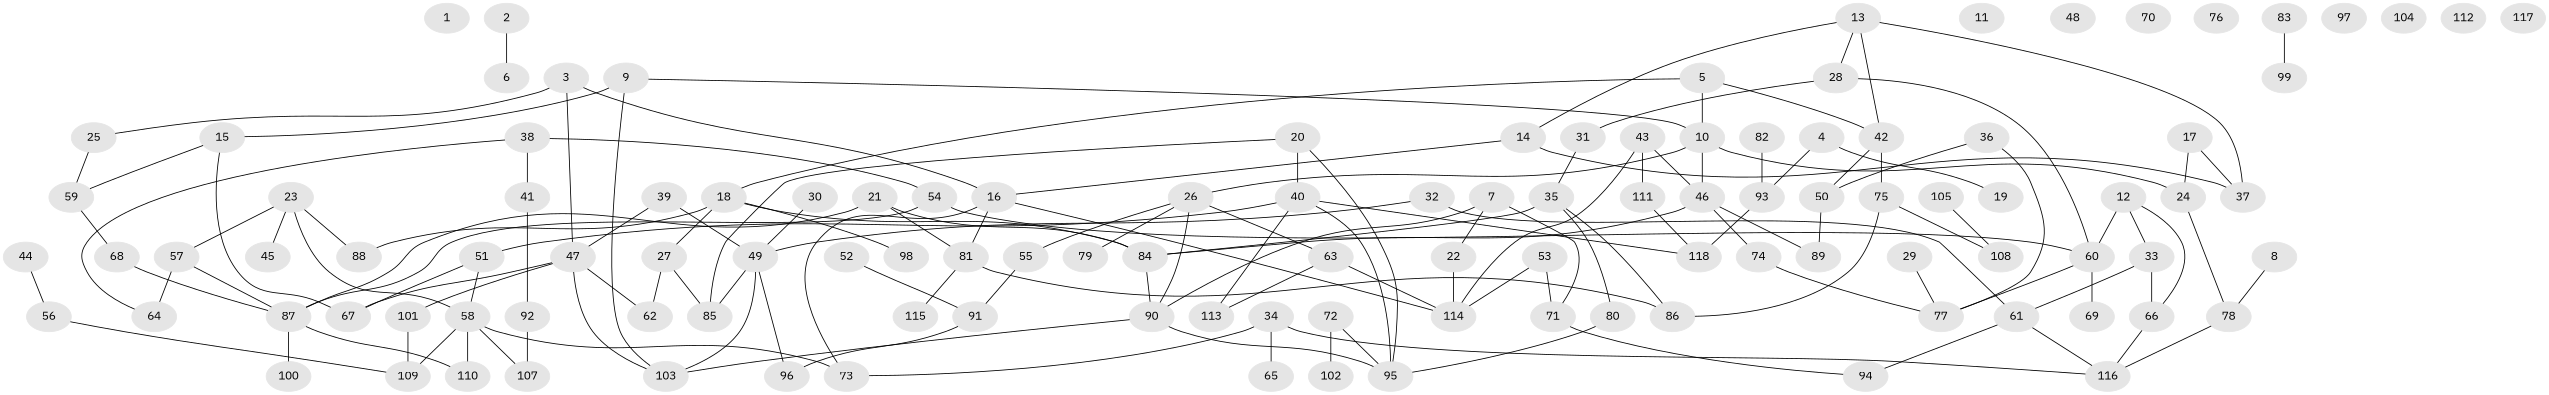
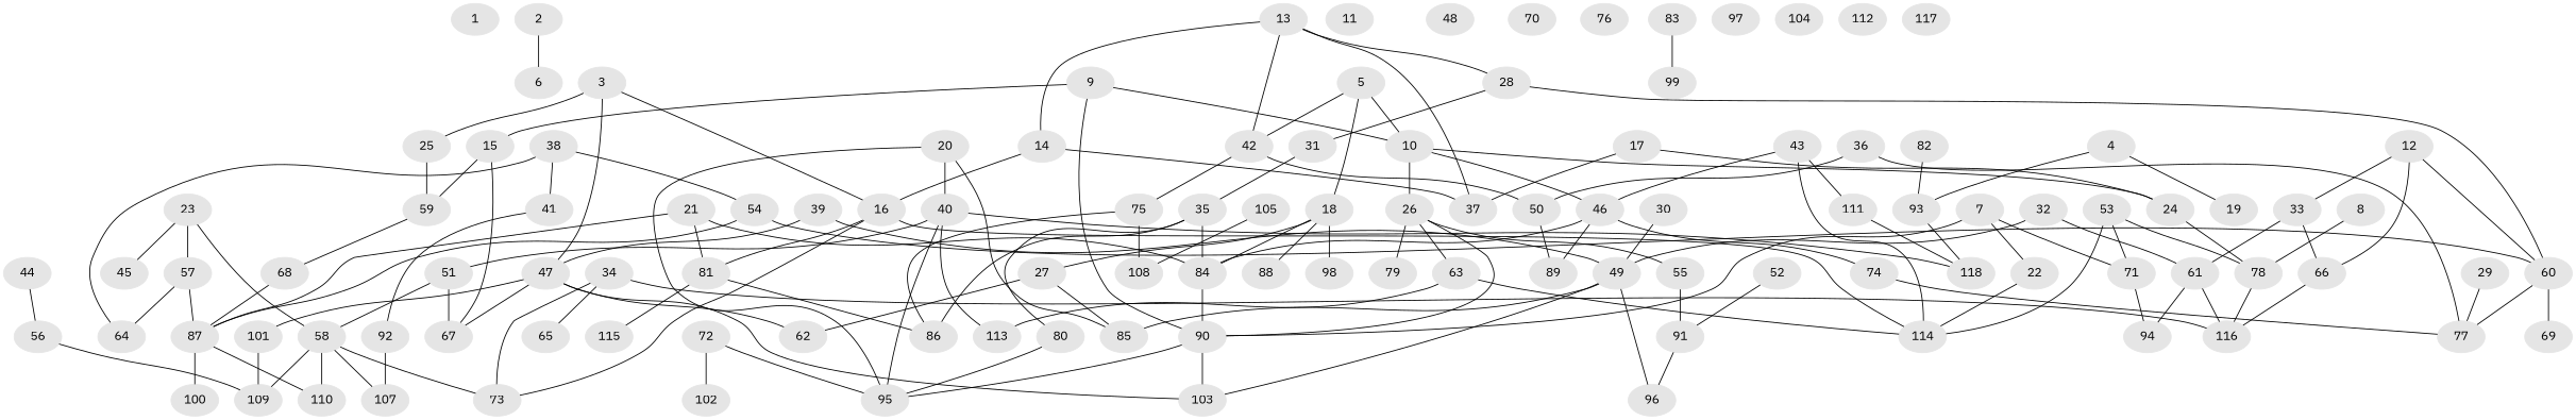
  graph {
    fontname="IBM Plex Sans"
    node [color=gray90 fontname="IBM Plex Sans" style=filled]
    edge [fontname="IBM Plex Sans"]
    1
    2
    6
    3
    16
    25
    47
    73
    81
    114
    59
    67
    62
    101
    103
    4
    19
    93
    118
    5
    10
    18
    42
    24
    26
    46
    27
    84
    88
    98
    50
    75
    7
    22
    71
    90
    94
    95
    8
    78
    116
    9
    15
    55
    63
    79
    74
    89
    11
    12
    33
    60
    66
    61
    77
    69
    13
    14
    28
    37
    31
    68
    86
    115
    17
    85
    20
    40
    51
    113
    21
    87
    110
    100
    92
    107
    23
    45
    57
    58
    64
    109
    91
    35
    29
    30
    49
    96
    80
    32
    34
    65
    36
    38
    41
    54
    39
    108
    43
    111
    44
    56
    48
    52
    53
    70
    72
    102
    76
    82
    83
    99
    97
    104
    105
    112
    117
    2 -- 6
    3 -- 16
    3 -- 25
    3 -- 47
    16 -- 73
    16 -- 81
    16 -- 114
    25 -- 59
    47 -- 67
    47 -- 62
    47 -- 101
    47 -- 103
    81 -- 86
    81 -- 115
    59 -- 68
    101 -- 109
    4 -- 19
    4 -- 93
    93 -- 118
    5 -- 10
    5 -- 18
    5 -- 42
    10 -- 24
    10 -- 26
    10 -- 46
    18 -- 27
    18 -- 84
    18 -- 88
    18 -- 98
    42 -- 50
    42 -- 75
    24 -- 78
    26 -- 90
    26 -- 55
    26 -- 63
    26 -- 79
    46 -- 84
    46 -- 74
    46 -- 89
    27 -- 62
    27 -- 85
    84 -- 90
    50 -- 89
    75 -- 86
    75 -- 108
    7 -- 22
    7 -- 71
    7 -- 90
    22 -- 114
    71 -- 94
    90 -- 103
    90 -- 95
    8 -- 78
    78 -- 116
    9 -- 10
-   9 -- 103
+   9 -- 90
    9 -- 15
    15 -- 59
    15 -- 67
    55 -- 91
    63 -- 114
    63 -- 113
    74 -- 77
    12 -- 33
    12 -- 60
    12 -- 66
    33 -- 66
    33 -- 61
    60 -- 77
    60 -- 69
    66 -- 116
    61 -- 94
    61 -- 116
    13 -- 42
    13 -- 14
    13 -- 28
    13 -- 37
    14 -- 16
    14 -- 37
    28 -- 60
    28 -- 31
    31 -- 35
    68 -- 87
    17 -- 24
    17 -- 37
    20 -- 95
    20 -- 85
    20 -- 40
    40 -- 118
    40 -- 95
    40 -- 51
    40 -- 113
    51 -- 67
    51 -- 58
    21 -- 81
    21 -- 84
    21 -- 87
    87 -- 110
    87 -- 100
    92 -- 107
-   23 -- 88
    23 -- 45
    23 -- 57
    23 -- 58
    57 -- 87
    57 -- 64
    58 -- 73
    58 -- 110
    58 -- 107
    58 -- 109
    91 -- 96
    35 -- 84
    35 -- 86
    35 -- 80
    29 -- 77
    30 -- 49
    49 -- 103
    49 -- 85
    49 -- 96
    80 -- 95
    32 -- 61
    32 -- 49
    34 -- 73
    34 -- 116
    34 -- 65
    36 -- 50
    36 -- 77
    38 -- 64
    38 -- 41
    38 -- 54
    41 -- 92
    54 -- 60
    54 -- 87
    39 -- 47
    39 -- 49
    43 -- 114
    43 -- 46
    43 -- 111
    111 -- 118
    44 -- 56
    56 -- 109
    52 -- 91
    53 -- 114
    53 -- 71
+   53 -- 78
    72 -- 95
    72 -- 102
    82 -- 93
    83 -- 99
    105 -- 108
  }
